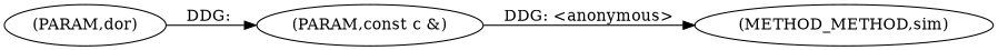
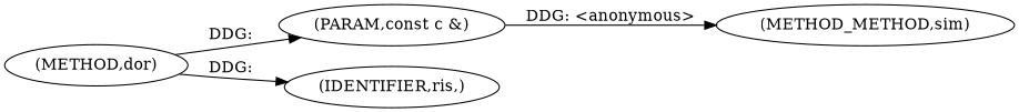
  digraph {
    rankdir=LR
-   n1 [label="(PARAM,dor)"]
+   n1 [label="(METHOD,dor)"]
    n2 [label="(PARAM,const c &)"]
+   n3 [label="(IDENTIFIER,ris,)"]
    n4 [label="(METHOD_METHOD,sim)"]
    n1 -> n2 [label="DDG: "]
+   n1 -> n3 [label="DDG: "]
    n2 -> n4 [label="DDG: <anonymous>"]
  }
